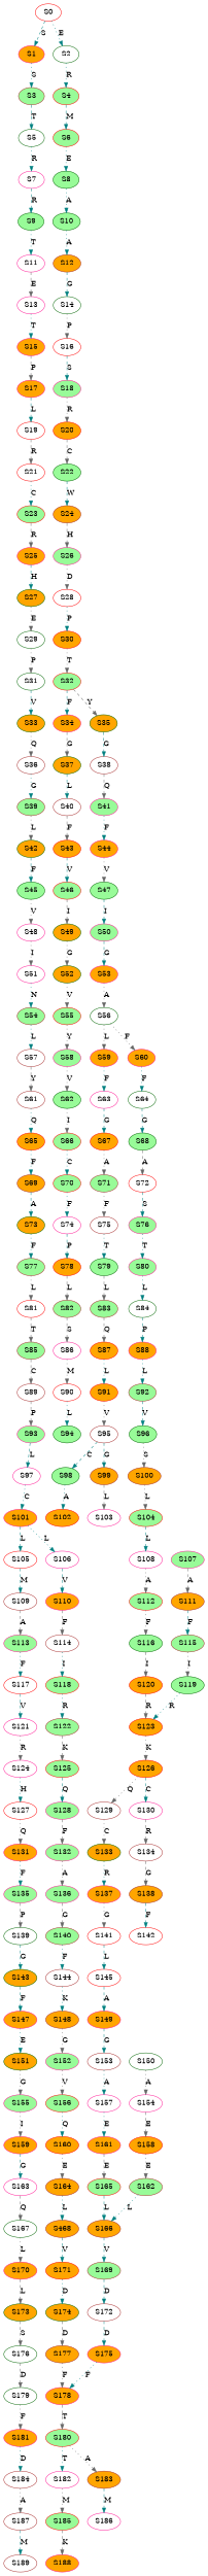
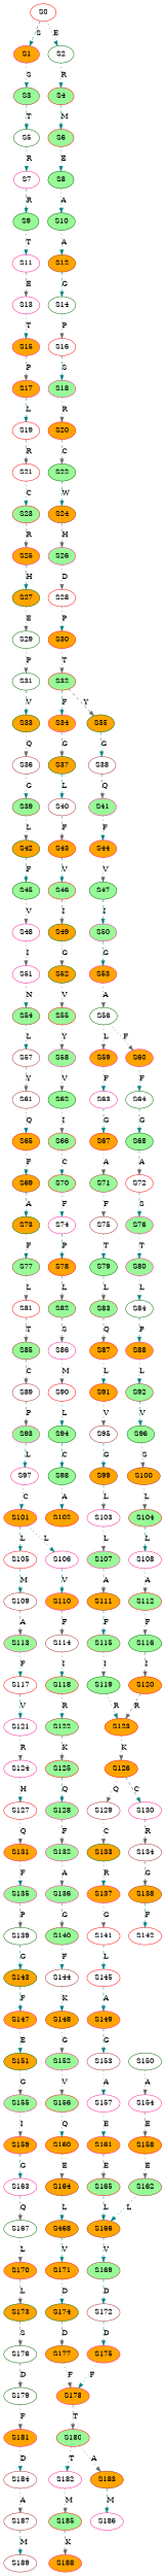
  strict digraph {
    node [color=deeppink fillcolor=white style=filled]
    edge [color=teal style=dotted]
    S0 [color=red]
    S1 [fillcolor=orange]
    S2 [color=darkgreen]
    S3 [color=brown fillcolor=palegreen]
    S4 [color=red fillcolor=palegreen]
    S5 [color=darkgreen]
    S6 [color=red fillcolor=palegreen]
    S7
    S8 [color=darkgreen fillcolor=palegreen]
    S9 [color=darkgreen fillcolor=palegreen]
    S10 [color=darkgreen fillcolor=palegreen]
    S11
    S12 [color=brown fillcolor=orange]
    S13
    S14 [color=darkgreen]
    S15 [fillcolor=orange]
    S16 [color=red]
    S17 [fillcolor=orange]
    S18 [fillcolor=palegreen]
    S19 [color=red]
    S20 [color=red fillcolor=orange]
    S21 [color=red]
    S22 [color=darkgreen fillcolor=palegreen]
    S23 [color=red fillcolor=palegreen]
    S24 [color=brown fillcolor=orange]
    S25 [fillcolor=orange]
    S26 [fillcolor=palegreen]
    S27 [color=darkgreen fillcolor=orange]
    S28 [color=red]
    S29 [color=darkgreen]
    S30 [color=red fillcolor=orange]
    S31 [color=darkgreen]
    S32 [color=red fillcolor=palegreen]
    S33 [color=darkgreen fillcolor=orange]
    S34 [fillcolor=orange]
    S35 [color=darkgreen fillcolor=orange]
    S36 [color=brown]
    S37 [color=darkgreen fillcolor=orange]
    S38 [color=brown]
    S39 [color=brown fillcolor=palegreen]
    S40 [color=brown]
    S41 [fillcolor=palegreen]
    S42 [color=darkgreen fillcolor=orange]
    S43 [color=red fillcolor=orange]
    S44 [fillcolor=orange]
    S45 [color=darkgreen fillcolor=palegreen]
    S46 [color=red fillcolor=palegreen]
    S47 [color=darkgreen fillcolor=palegreen]
    S48
    S49 [color=darkgreen fillcolor=orange]
    S50 [fillcolor=palegreen]
    S51
    S52 [color=darkgreen fillcolor=orange]
    S53 [fillcolor=orange]
    S54 [color=brown fillcolor=palegreen]
    S55 [color=red fillcolor=palegreen]
    S56 [color=darkgreen]
    S57 [color=brown]
    S58 [fillcolor=palegreen]
    S59 [fillcolor=orange]
    S60 [fillcolor=orange]
    S61 [color=brown]
    S62 [color=darkgreen fillcolor=palegreen]
    S63
    S64 [color=darkgreen]
    S65 [color=red fillcolor=orange]
    S66 [color=red fillcolor=palegreen]
    S67 [color=red fillcolor=orange]
    S68 [color=darkgreen fillcolor=palegreen]
    S69 [color=brown fillcolor=orange]
    S70 [color=red fillcolor=palegreen]
    S71 [color=brown fillcolor=palegreen]
    S72 [color=red]
    S73 [color=darkgreen fillcolor=orange]
    S74
    S75 [color=brown]
    S76 [fillcolor=palegreen]
    S77 [color=brown fillcolor=palegreen]
    S78 [color=red fillcolor=orange]
    S79 [color=darkgreen fillcolor=palegreen]
    S80 [fillcolor=palegreen]
    S81 [color=red]
    S82 [color=brown fillcolor=palegreen]
    S83 [color=brown fillcolor=palegreen]
    S84 [color=darkgreen]
    S85 [color=brown fillcolor=palegreen]
    S86
    S87 [color=red fillcolor=orange]
    S88 [fillcolor=orange]
    S89 [color=brown]
    S90 [color=red]
    S91 [color=red fillcolor=orange]
    S92 [color=brown fillcolor=palegreen]
    S93 [fillcolor=palegreen]
    S94 [color=darkgreen fillcolor=palegreen]
    S95 [color=brown]
    S96 [color=darkgreen fillcolor=palegreen]
    S97
    S98 [color=darkgreen fillcolor=palegreen]
    S99 [color=brown fillcolor=orange]
    S100 [color=brown fillcolor=orange]
    S101 [fillcolor=orange]
    S102 [color=red fillcolor=orange]
    S103
    S104 [color=red fillcolor=palegreen]
    S105 [color=red]
    S106
    S107 [fillcolor=palegreen]
    S108
    S109 [color=brown]
    S110 [fillcolor=orange]
    S111 [color=brown fillcolor=orange]
    S112 [color=red fillcolor=palegreen]
    S113 [fillcolor=palegreen]
    S114 [color=brown]
    S115 [color=brown fillcolor=palegreen]
    S116 [color=darkgreen fillcolor=palegreen]
    S117 [color=red]
    S118 [color=red fillcolor=palegreen]
    S119 [color=darkgreen fillcolor=palegreen]
    S120 [color=red fillcolor=orange]
    S121
    S122 [color=brown fillcolor=palegreen]
    S123 [color=red fillcolor=orange]
    S124
    S125 [color=red fillcolor=palegreen]
    S126 [color=red fillcolor=orange]
    S127 [color=red]
    S128 [fillcolor=palegreen]
    S129 [color=brown]
    S130
    S131 [fillcolor=orange]
    S132 [fillcolor=palegreen]
    S133 [color=darkgreen fillcolor=orange]
    S134 [color=brown]
    S135 [fillcolor=palegreen]
    S136 [fillcolor=palegreen]
    S137 [fillcolor=orange]
    S138 [color=brown fillcolor=orange]
    S139 [color=darkgreen]
    S140 [color=brown fillcolor=palegreen]
    S141 [color=red]
    S142 [color=red]
    S143 [color=darkgreen fillcolor=orange]
    S144 [color=brown]
    S145 [color=red]
    S147 [fillcolor=orange]
    S148 [color=brown fillcolor=orange]
    S149 [fillcolor=orange]
    S151 [color=darkgreen fillcolor=orange]
    S152 [fillcolor=palegreen]
    S153 [color=brown]
    S150 [color=darkgreen]
    S154
    S155 [fillcolor=palegreen]
    S156 [color=red fillcolor=palegreen]
    S157
    S158 [color=red fillcolor=orange]
    S159 [fillcolor=orange]
    S160 [color=red fillcolor=orange]
    S161 [fillcolor=orange]
    S162 [color=brown fillcolor=palegreen]
    S163
    S164 [color=brown fillcolor=orange]
    S165 [color=red fillcolor=palegreen]
    S166 [color=brown fillcolor=orange]
    S167 [color=darkgreen]
    n168 [color=brown fillcolor=orange label=S468]
    S169 [color=brown fillcolor=palegreen]
    S170 [fillcolor=orange]
    S171 [color=red fillcolor=orange]
    S172 [color=brown]
    S173 [color=darkgreen fillcolor=orange]
    S174 [color=darkgreen fillcolor=orange]
    S175 [fillcolor=orange]
    S176 [color=darkgreen]
    S177 [color=brown fillcolor=orange]
    S178 [fillcolor=orange]
    S179 [color=darkgreen]
    S180 [color=red fillcolor=palegreen]
    S181 [fillcolor=orange]
    S182
    S183 [color=brown fillcolor=orange]
    S184 [color=brown]
    S185 [color=red fillcolor=palegreen]
    S186
    S187 [color=brown]
    S188 [fillcolor=orange]
    S189 [color=brown]
    S0 -> S1 [label=S style=dashed]
    S0 -> S2 [label=E]
    S1 -> S3 [label=S]
    S2 -> S4 [label=R]
    S3 -> S5 [label=T style=dashed]
    S4 -> S6 [label=M style=dashed]
    S5 -> S7 [label=R]
    S6 -> S8 [label=E]
    S7 -> S9 [label=R style=dashed]
    S8 -> S10 [label=A]
    S9 -> S11 [label=T]
    S10 -> S12 [label=A]
    S11 -> S13 [color=gray40 label=E style=dashed]
    S12 -> S14 [label=G style=dashed]
    S13 -> S15 [label=T]
    S14 -> S16 [color=gray40 label=P]
    S15 -> S17 [color=gray40 label=P style=dashed]
    S16 -> S18 [label=S style=dashed]
    S17 -> S19 [label=L style=dashed]
    S18 -> S20 [color=gray40 label=R]
    S19 -> S21 [color=gray40 label=R style=dashed]
    S20 -> S22 [color=gray40 label=C style=dashed]
    S21 -> S23 [label=C]
    S22 -> S24 [label=W style=dashed]
    S23 -> S25 [color=gray40 label=R style=dashed]
    S24 -> S26 [color=gray40 label=H style=dashed]
    S25 -> S27 [label=H style=dashed]
    S26 -> S28 [color=gray40 label=D]
    S27 -> S29 [color=gray40 label=E]
    S28 -> S30 [label=P]
    S29 -> S31 [color=gray40 label=P]
    S30 -> S32 [color=gray40 label=T]
    S31 -> S33 [label=V style=dashed]
    S32 -> S34 [label=F style=dashed]
    S32 -> S35 [color=gray40 label=Y style=dashed]
    S33 -> S36 [color=gray40 label=Q]
    S34 -> S37 [color=gray40 label=G style=dashed]
    S35 -> S38 [label=G style=dashed]
    S36 -> S39 [label=G]
    S37 -> S40 [label=L style=dashed]
    S38 -> S41 [color=gray40 label=Q style=dashed]
    S39 -> S42 [color=gray40 label=L]
    S40 -> S43 [color=gray40 label=F style=dashed]
    S41 -> S44 [label=F]
    S42 -> S45 [label=F style=dashed]
    S43 -> S46 [label=V style=dashed]
    S44 -> S47 [color=gray40 label=V]
    S45 -> S48 [color=gray40 label=V]
    S46 -> S49 [color=gray40 label=I style=dashed]
    S47 -> S50 [label=I style=dashed]
    S48 -> S51 [color=gray40 label=I]
    S49 -> S52 [color=gray40 label=G]
    S50 -> S53 [label=G style=dashed]
    S51 -> S54 [label=N]
    S52 -> S55 [color=gray40 label=V]
    S53 -> S56 [color=gray40 label=A]
    S54 -> S57 [label=L]
    S55 -> S58 [color=gray40 label=Y]
    S56 -> S59 [color=gray40 label=L]
    S56 -> S60 [color=gray40 label=F]
    S57 -> S61 [color=gray40 label=Y style=dashed]
    S58 -> S62 [color=gray40 label=V]
    S59 -> S63 [label=F]
    S60 -> S64 [label=F]
    S61 -> S65 [label=Q]
    S62 -> S66 [color=gray40 label=I]
    S63 -> S67 [label=G style=dashed]
    S64 -> S68 [label=G style=dashed]
    S65 -> S69 [label=F]
    S66 -> S70 [label=C]
    S67 -> S71 [color=gray40 label=A]
    S68 -> S72 [color=gray40 label=A style=dashed]
    S69 -> S73 [label=A style=dashed]
    S70 -> S74 [label=F]
    S71 -> S75 [color=gray40 label=F]
    S72 -> S76 [label=S style=dashed]
    S73 -> S77 [label=F]
    S74 -> S78 [label=P style=dashed]
    S75 -> S79 [label=T]
    S76 -> S80 [label=T]
    S77 -> S81 [color=gray40 label=L]
    S78 -> S82 [color=gray40 label=L style=dashed]
    S79 -> S83 [color=gray40 label=L style=dashed]
    S80 -> S84 [label=L]
    S81 -> S85 [color=gray40 label=T style=dashed]
    S82 -> S86 [color=gray40 label=S style=dashed]
    S83 -> S87 [color=gray40 label=Q style=dashed]
    S84 -> S88 [label=P style=dashed]
    S85 -> S89 [color=gray40 label=C style=dashed]
    S86 -> S90 [color=gray40 label=M]
    S87 -> S91 [label=L]
    S88 -> S92 [label=L]
    S89 -> S93 [color=gray40 label=P style=dashed]
    S90 -> S94 [label=L]
    S91 -> S95 [color=gray40 label=V]
    S92 -> S96 [label=V style=dashed]
    S93 -> S97 [label=L style=dashed]
-   S95 -> S98 [label=C style=dashed]
+   S94 -> S98 [label=C style=dashed]
    S95 -> S99 [label=G style=dashed]
    S96 -> S100 [color=gray40 label=S]
    S97 -> S101 [label=C]
    S98 -> S102 [label=A]
    S99 -> S103 [color=gray40 label=L style=dashed]
    S100 -> S104 [color=gray40 label=L]
    S101 -> S105 [label=L style=dashed]
    S101 -> S106 [label=L]
+   S103 -> S107 [color=gray40 label=L]
    S104 -> S108 [label=L style=dashed]
    S105 -> S109 [label=M style=dashed]
    S106 -> S110 [label=V style=dashed]
    S107 -> S111 [color=gray40 label=A style=dashed]
    S108 -> S112 [color=gray40 label=A]
    S109 -> S113 [color=gray40 label=A style=dashed]
    S110 -> S114 [color=gray40 label=F style=dashed]
    S111 -> S115 [label=F style=dashed]
    S112 -> S116 [color=gray40 label=F]
    S113 -> S117 [label=F]
    S114 -> S118 [label=I]
    S115 -> S119 [color=gray40 label=I]
    S116 -> S120 [color=gray40 label=I style=dashed]
    S117 -> S121 [label=V style=dashed]
    S118 -> S122 [label=R]
    S119 -> S123 [label=R]
    S120 -> S123 [color=gray40 label=R style=dashed]
    S121 -> S124 [color=gray40 label=R]
    S122 -> S125 [color=gray40 label=K style=dashed]
    S123 -> S126 [color=gray40 label=K]
    S124 -> S127 [label=H]
    S125 -> S128 [label=Q style=dashed]
    S126 -> S129 [color=gray40 label=Q]
    S126 -> S130 [label=C style=dashed]
    S127 -> S131 [color=gray40 label=Q]
    S128 -> S132 [color=gray40 label=F style=dashed]
    S129 -> S133 [color=gray40 label=C]
    S130 -> S134 [color=gray40 label=R style=dashed]
    S131 -> S135 [label=F]
    S132 -> S136 [color=gray40 label=A]
    S133 -> S137 [label=R]
    S134 -> S138 [color=gray40 label=G style=dashed]
    S135 -> S139 [color=gray40 label=P style=dashed]
    S136 -> S140 [color=gray40 label=G style=dashed]
    S137 -> S141 [color=gray40 label=G]
    S138 -> S142 [label=F style=dashed]
    S139 -> S143 [label=G style=dashed]
    S140 -> S144 [label=F]
    S141 -> S145 [label=L style=dashed]
    S143 -> S147 [label=F style=dashed]
    S144 -> S148 [label=K]
    S145 -> S149 [label=A style=dashed]
    S147 -> S151 [label=E]
    S148 -> S152 [color=gray40 label=G]
    S149 -> S153 [label=G style=dashed]
    S151 -> S155 [color=gray40 label=G]
    S152 -> S156 [color=gray40 label=V]
    S153 -> S157 [label=A]
    S150 -> S154 [color=gray40 label=A]
    S154 -> S158 [color=gray40 label=E style=dashed]
    S155 -> S159 [color=gray40 label=I]
    S156 -> S160 [label=Q]
    S157 -> S161 [label=E]
    S158 -> S162 [color=gray40 label=E]
    S159 -> S163 [label=G style=dashed]
    S160 -> S164 [color=gray40 label=E]
    S161 -> S165 [color=gray40 label=E style=dashed]
    S162 -> S166 [label=L]
    S163 -> S167 [color=gray40 label=Q style=dashed]
    S164 -> n168 [label=L]
    S165 -> S166 [label=L style=dashed]
    S166 -> S169 [label=V style=dashed]
    S167 -> S170 [color=gray40 label=L]
    n168 -> S171 [label=V style=dashed]
    S169 -> S172 [label=D style=dashed]
    S170 -> S173 [color=gray40 label=L style=dashed]
    S171 -> S174 [label=D]
    S172 -> S175 [label=D style=dashed]
    S173 -> S176 [color=gray40 label=S style=dashed]
    S174 -> S177 [color=gray40 label=D style=dashed]
    S175 -> S178 [label=F]
    S176 -> S179 [color=gray40 label=D style=dashed]
    S177 -> S178 [color=gray40 label=F]
    S178 -> S180 [color=gray40 label=T style=dashed]
    S179 -> S181 [color=gray40 label=F]
    S180 -> S182 [label=T]
    S180 -> S183 [color=gray40 label=A]
    S181 -> S184 [label=D]
    S182 -> S185 [color=gray40 label=M]
    S183 -> S186 [label=M style=dashed]
    S184 -> S187 [color=gray40 label=A]
    S185 -> S188 [color=gray40 label=K style=dashed]
    S187 -> S189 [label=M style=dashed]
  }
